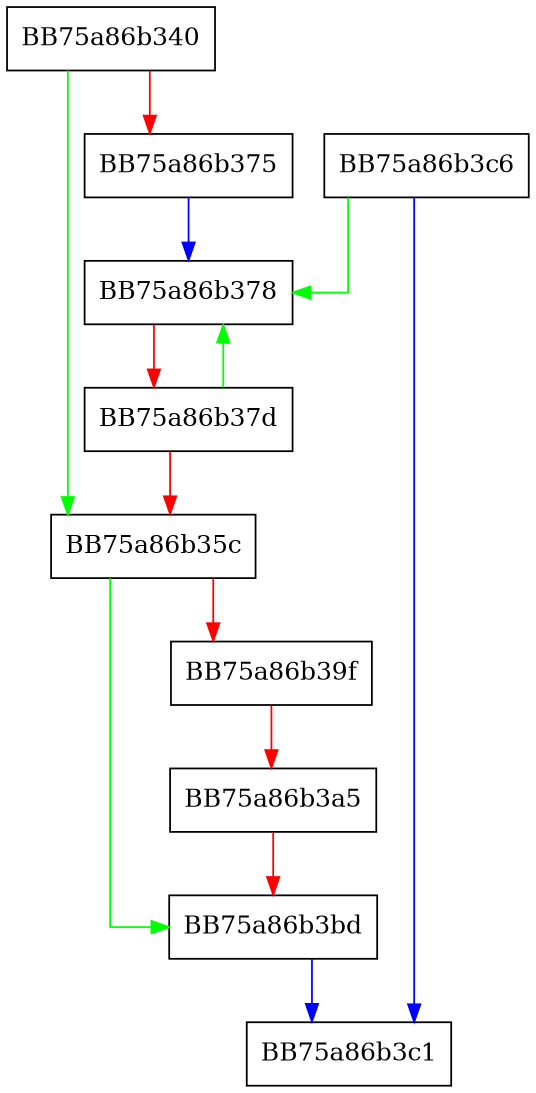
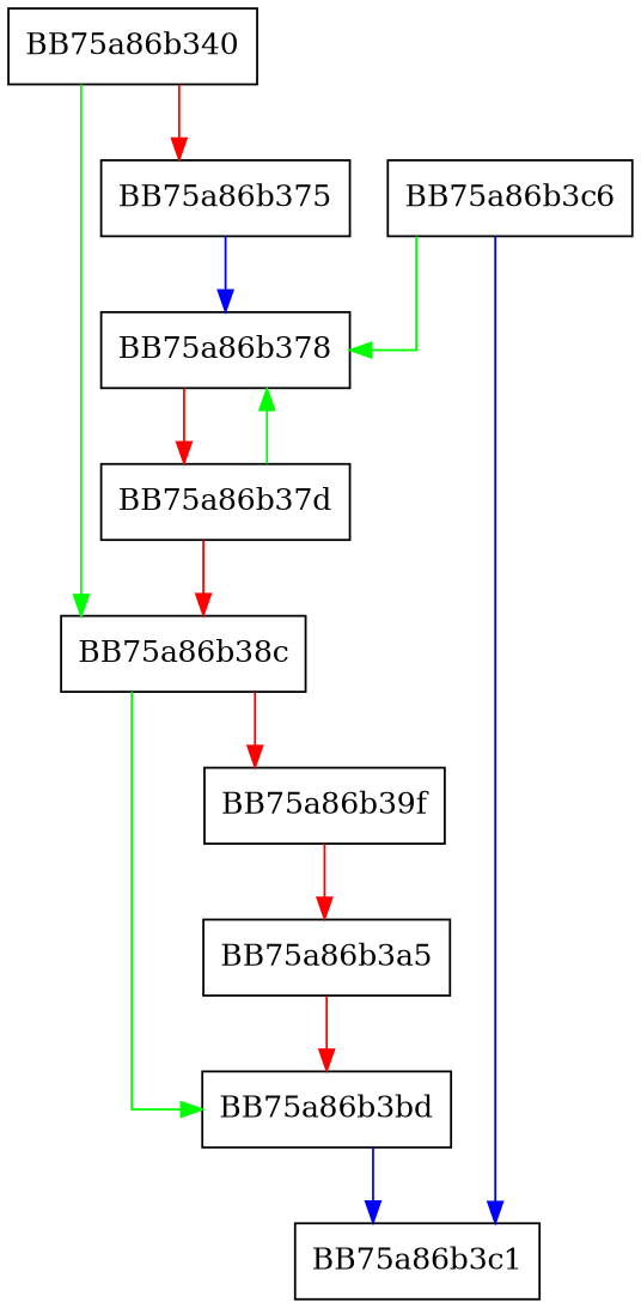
  digraph {
    fontname="DejaVu Serif"
    splines=ortho
    node [fontname="DejaVu Serif" shape=box]
    edge [color=red fontname="DejaVu Serif"]
    BB75a86b340
-   BB75a86b38c [label=BB75a86b35c]
+   BB75a86b38c
    BB75a86b375
    BB75a86b3bd
    BB75a86b39f
    BB75a86b378
    BB75a86b3c1
    BB75a86b3a5
    BB75a86b37d
    BB75a86b3c6
    BB75a86b340 -> BB75a86b38c [color=green]
    BB75a86b340 -> BB75a86b375
    BB75a86b38c -> BB75a86b3bd [color=green]
    BB75a86b38c -> BB75a86b39f
    BB75a86b375 -> BB75a86b378 [color=blue]
    BB75a86b3bd -> BB75a86b3c1 [color=blue]
    BB75a86b39f -> BB75a86b3a5
    BB75a86b378 -> BB75a86b37d
    BB75a86b3a5 -> BB75a86b3bd
    BB75a86b37d -> BB75a86b38c
    BB75a86b37d -> BB75a86b378 [color=green]
    BB75a86b3c6 -> BB75a86b378 [color=green]
    BB75a86b3c6 -> BB75a86b3c1 [color=blue]
  }
